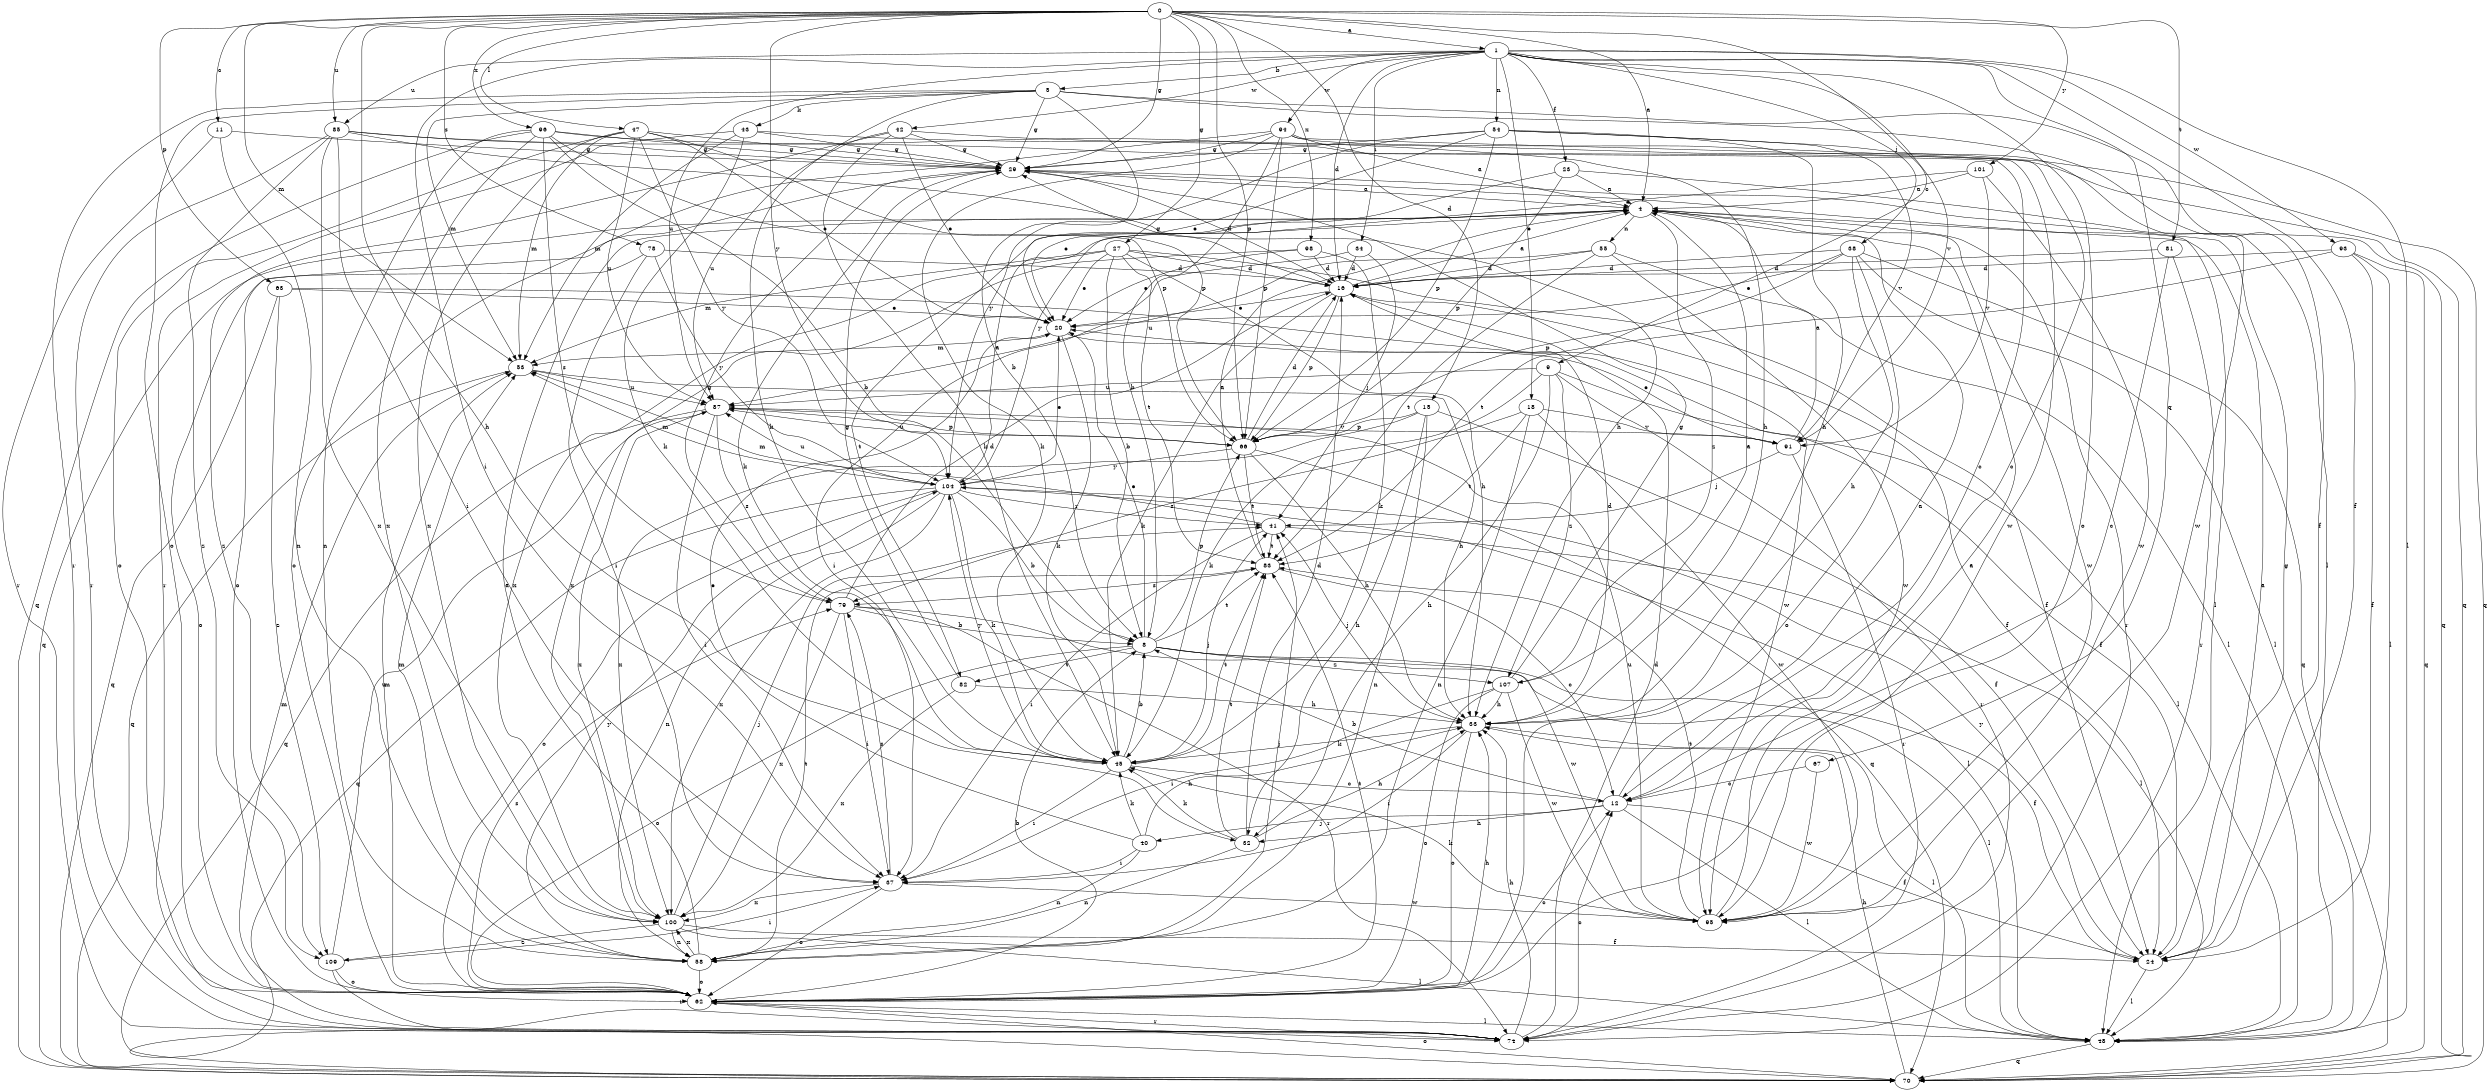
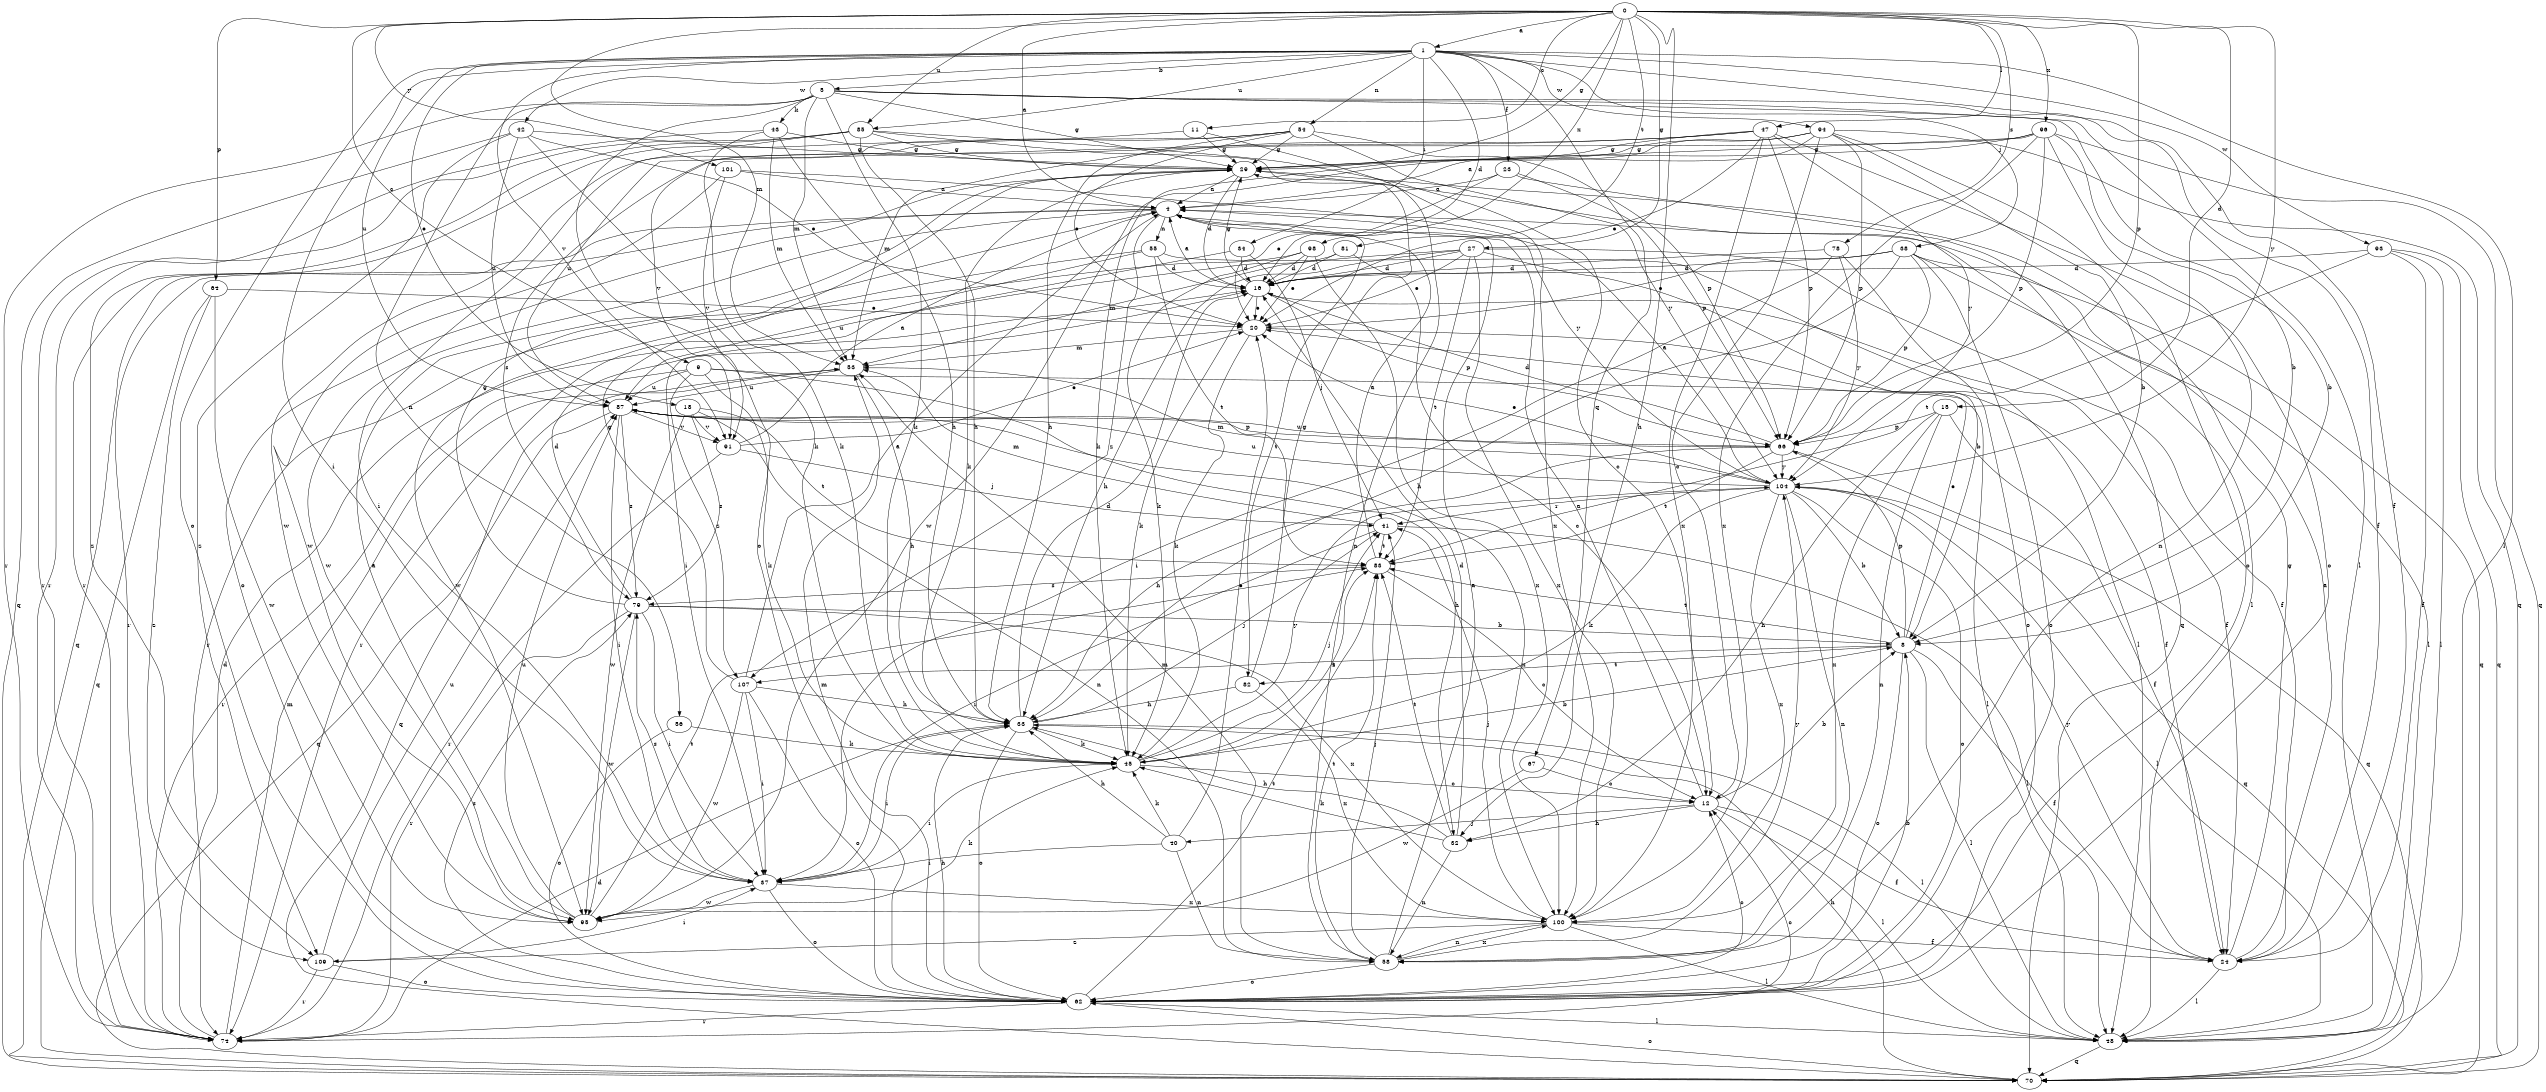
  strict digraph {
    0
    1
    4
    9
    11
    15
    27
    29
    32
    47
    53
-   64 [label=63]
+   64
    66
    78
    81
    85
    96
    98
    101
    104
    5
    16
    18
    23
    24
    34
    37
    38
    48
    54
    62
    n32 [label=67]
    87
    91
    n35 [label=42]
    93
    94
    55
    70
    74
    82
    95
    107
    45
    58
    100
    8
    20
    83
    33
    109
    12
    79
    41
    43
+   56
    40
    0 -> 1 [label=a]
    0 -> 4 [label=a]
    0 -> 9 [label=c]
    0 -> 11 [label=c]
    0 -> 15 [label=d]
    0 -> 27 [label=g]
    0 -> 29 [label=g]
    0 -> 32 [label=h]
    0 -> 47 [label=l]
    0 -> 53 [label=m]
    0 -> 64 [label=p]
    0 -> 66 [label=p]
    0 -> 78 [label=s]
    0 -> 81 [label=t]
    0 -> 85 [label=u]
    0 -> 96 [label=x]
    0 -> 98 [label=x]
    0 -> 101 [label=y]
    0 -> 104 [label=y]
    1 -> 85 [label=u]
    1 -> 5 [label=b]
    1 -> 16 [label=d]
    1 -> 18 [label=e]
    1 -> 23 [label=f]
    1 -> 24 [label=f]
    1 -> 34 [label=i]
    1 -> 37 [label=i]
    1 -> 38 [label=j]
    1 -> 48 [label=l]
    1 -> 54 [label=n]
    1 -> 62 [label=o]
    1 -> n32 [label=q]
    1 -> 87 [label=u]
    1 -> 91 [label=v]
    1 -> n35 [label=w]
    1 -> 93 [label=w]
    1 -> 94 [label=w]
    4 -> 55 [label=n]
    4 -> 70 [label=q]
    4 -> 74 [label=r]
    4 -> 82 [label=t]
    4 -> 95 [label=w]
    4 -> 107 [label=z]
    9 -> 32 [label=h]
    9 -> 48 [label=l]
    9 -> 87 [label=u]
    9 -> 74 [label=r]
    9 -> 107 [label=z]
    9 -> 45 [label=k]
    11 -> 29 [label=g]
    11 -> 74 [label=r]
    11 -> 58 [label=n]
    15 -> 32 [label=h]
    15 -> 66 [label=p]
    15 -> 24 [label=f]
    15 -> 58 [label=n]
    15 -> 100 [label=x]
    27 -> 53 [label=m]
    27 -> 16 [label=d]
    27 -> 24 [label=f]
    27 -> 100 [label=x]
    27 -> 8 [label=b]
    27 -> 20 [label=e]
    27 -> 83 [label=t]
    27 -> 33 [label=h]
    29 -> 4 [label=a]
    29 -> 16 [label=d]
    29 -> 48 [label=l]
    29 -> 62 [label=o]
    29 -> 45 [label=k]
    32 -> 16 [label=d]
    32 -> 45 [label=k]
    32 -> 58 [label=n]
    32 -> 83 [label=t]
    32 -> 33 [label=h]
    47 -> 29 [label=g]
    47 -> 53 [label=m]
    47 -> 66 [label=p]
    47 -> 104 [label=y]
    47 -> 62 [label=o]
    47 -> 87 [label=u]
    47 -> 100 [label=x]
    47 -> 20 [label=e]
    53 -> 87 [label=u]
    53 -> 70 [label=q]
    53 -> 33 [label=h]
    64 -> 70 [label=q]
    64 -> 95 [label=w]
    64 -> 20 [label=e]
    64 -> 109 [label=z]
    66 -> 104 [label=y]
    66 -> 16 [label=d]
    66 -> 87 [label=u]
    66 -> 70 [label=q]
    66 -> 83 [label=t]
    66 -> 33 [label=h]
    78 -> 104 [label=y]
    78 -> 16 [label=d]
    78 -> 37 [label=i]
    78 -> 62 [label=o]
    81 -> 16 [label=d]
    81 -> 74 [label=r]
    81 -> 12 [label=c]
    85 -> 29 [label=g]
    85 -> 37 [label=i]
    85 -> 74 [label=r]
    85 -> 100 [label=x]
    85 -> 33 [label=h]
    85 -> 109 [label=z]
    85 -> 12 [label=c]
    96 -> 29 [label=g]
    96 -> 66 [label=p]
    96 -> 70 [label=q]
    96 -> 95 [label=w]
    96 -> 58 [label=n]
    96 -> 100 [label=x]
    96 -> 8 [label=b]
    96 -> 79 [label=s]
    98 -> 16 [label=d]
+   98 -> 74 [label=r]
    98 -> 45 [label=k]
    98 -> 100 [label=x]
    98 -> 20 [label=e]
    101 -> 4 [label=a]
    101 -> 104 [label=y]
    101 -> 91 [label=v]
    101 -> 95 [label=w]
    104 -> 4 [label=a]
    104 -> 53 [label=m]
    104 -> 48 [label=l]
    104 -> 62 [label=o]
    104 -> 87 [label=u]
    104 -> 70 [label=q]
    104 -> 45 [label=k]
    104 -> 58 [label=n]
    104 -> 100 [label=x]
    104 -> 8 [label=b]
    104 -> 20 [label=e]
    104 -> 41 [label=r]
    5 -> 29 [label=g]
    5 -> 53 [label=m]
    5 -> 24 [label=f]
    5 -> 48 [label=l]
    5 -> 62 [label=o]
    5 -> 74 [label=r]
    5 -> 45 [label=k]
    5 -> 8 [label=b]
    5 -> 43 [label=k]
+   5 -> 56 [label=n]
    16 -> 4 [label=a]
    16 -> 29 [label=g]
    16 -> 66 [label=p]
    16 -> 24 [label=f]
    16 -> 45 [label=k]
    16 -> 20 [label=e]
    18 -> 91 [label=v]
    18 -> 95 [label=w]
    18 -> 58 [label=n]
    18 -> 83 [label=t]
    18 -> 79 [label=s]
    23 -> 4 [label=a]
    23 -> 66 [label=p]
    23 -> 70 [label=q]
    23 -> 20 [label=e]
    24 -> 4 [label=a]
    24 -> 29 [label=g]
    24 -> 104 [label=y]
    24 -> 48 [label=l]
    34 -> 16 [label=d]
    34 -> 37 [label=i]
    34 -> 41 [label=j]
    37 -> 62 [label=o]
    37 -> 95 [label=w]
    37 -> 100 [label=x]
    37 -> 79 [label=s]
    38 -> 66 [label=p]
    38 -> 16 [label=d]
    38 -> 48 [label=l]
    38 -> 62 [label=o]
    38 -> 70 [label=q]
    38 -> 20 [label=e]
    38 -> 33 [label=h]
    48 -> 70 [label=q]
    54 -> 29 [label=g]
    54 -> 66 [label=p]
    54 -> 104 [label=y]
    54 -> 91 [label=v]
    54 -> 95 [label=w]
    54 -> 20 [label=e]
    54 -> 33 [label=h]
    62 -> 53 [label=m]
    62 -> 48 [label=l]
    62 -> 74 [label=r]
    62 -> 8 [label=b]
    62 -> 83 [label=t]
    62 -> 33 [label=h]
    62 -> 12 [label=c]
    62 -> 79 [label=s]
    n32 -> 95 [label=w]
    n32 -> 12 [label=c]
    87 -> 66 [label=p]
    87 -> 37 [label=i]
    87 -> 91 [label=v]
    87 -> 70 [label=q]
    87 -> 100 [label=x]
    87 -> 79 [label=s]
    91 -> 4 [label=a]
    91 -> 74 [label=r]
    91 -> 20 [label=e]
    91 -> 41 [label=j]
    n35 -> 29 [label=g]
    n35 -> 87 [label=u]
    n35 -> 70 [label=q]
    n35 -> 45 [label=k]
    n35 -> 20 [label=e]
    n35 -> 109 [label=z]
    93 -> 16 [label=d]
    93 -> 24 [label=f]
    93 -> 48 [label=l]
    93 -> 70 [label=q]
    93 -> 83 [label=t]
    94 -> 4 [label=a]
    94 -> 29 [label=g]
    94 -> 66 [label=p]
    94 -> 62 [label=o]
    94 -> 70 [label=q]
    94 -> 45 [label=k]
    94 -> 8 [label=b]
    94 -> 12 [label=c]
    55 -> 16 [label=d]
    55 -> 48 [label=l]
    55 -> 87 [label=u]
    55 -> 95 [label=w]
    55 -> 83 [label=t]
    70 -> 62 [label=o]
    70 -> 33 [label=h]
    74 -> 53 [label=m]
    74 -> 16 [label=d]
-   74 -> 33 [label=h]
+   74 -> 33 [label=d]
    74 -> 12 [label=c]
    82 -> 29 [label=g]
    82 -> 100 [label=x]
    82 -> 33 [label=h]
    95 -> 4 [label=a]
    95 -> 87 [label=u]
    95 -> 45 [label=k]
    95 -> 83 [label=t]
    107 -> 4 [label=a]
    107 -> 29 [label=g]
    107 -> 37 [label=i]
    107 -> 62 [label=o]
    107 -> 95 [label=w]
    107 -> 33 [label=h]
    45 -> 104 [label=y]
    45 -> 37 [label=i]
    45 -> 8 [label=b]
    45 -> 83 [label=t]
    45 -> 12 [label=c]
    45 -> 41 [label=j]
    58 -> 4 [label=a]
    58 -> 53 [label=m]
    58 -> 104 [label=y]
    58 -> 62 [label=o]
    58 -> 100 [label=x]
    58 -> 83 [label=t]
    58 -> 41 [label=j]
    100 -> 24 [label=f]
    100 -> 48 [label=l]
    100 -> 58 [label=n]
    100 -> 109 [label=z]
    100 -> 41 [label=j]
    8 -> 66 [label=p]
    8 -> 24 [label=f]
    8 -> 48 [label=l]
    8 -> 62 [label=o]
    8 -> 82 [label=t]
    8 -> 107 [label=z]
    8 -> 20 [label=e]
    8 -> 83 [label=t]
    20 -> 53 [label=m]
    20 -> 24 [label=f]
    20 -> 45 [label=k]
    83 -> 4 [label=a]
    83 -> 12 [label=c]
    83 -> 79 [label=s]
    33 -> 16 [label=d]
    33 -> 37 [label=i]
    33 -> 48 [label=l]
    33 -> 62 [label=o]
    33 -> 45 [label=k]
    33 -> 41 [label=j]
    109 -> 37 [label=i]
    109 -> 62 [label=o]
    109 -> 87 [label=u]
    109 -> 74 [label=r]
    12 -> 4 [label=a]
    12 -> 32 [label=h]
    12 -> 24 [label=f]
    12 -> 48 [label=l]
    12 -> 8 [label=b]
    12 -> 40 [label=j]
    79 -> 29 [label=g]
    79 -> 16 [label=d]
    79 -> 37 [label=i]
    79 -> 74 [label=r]
    79 -> 95 [label=w]
    79 -> 100 [label=x]
    79 -> 8 [label=b]
    41 -> 53 [label=m]
    41 -> 37 [label=i]
    41 -> 48 [label=l]
    41 -> 83 [label=t]
    43 -> 29 [label=g]
    43 -> 53 [label=m]
    43 -> 74 [label=r]
    43 -> 45 [label=k]
    43 -> 33 [label=h]
+   56 -> 62 [label=o]
+   56 -> 45 [label=k]
    40 -> 37 [label=i]
    40 -> 45 [label=k]
    40 -> 58 [label=n]
    40 -> 20 [label=e]
    40 -> 33 [label=h]
  }
